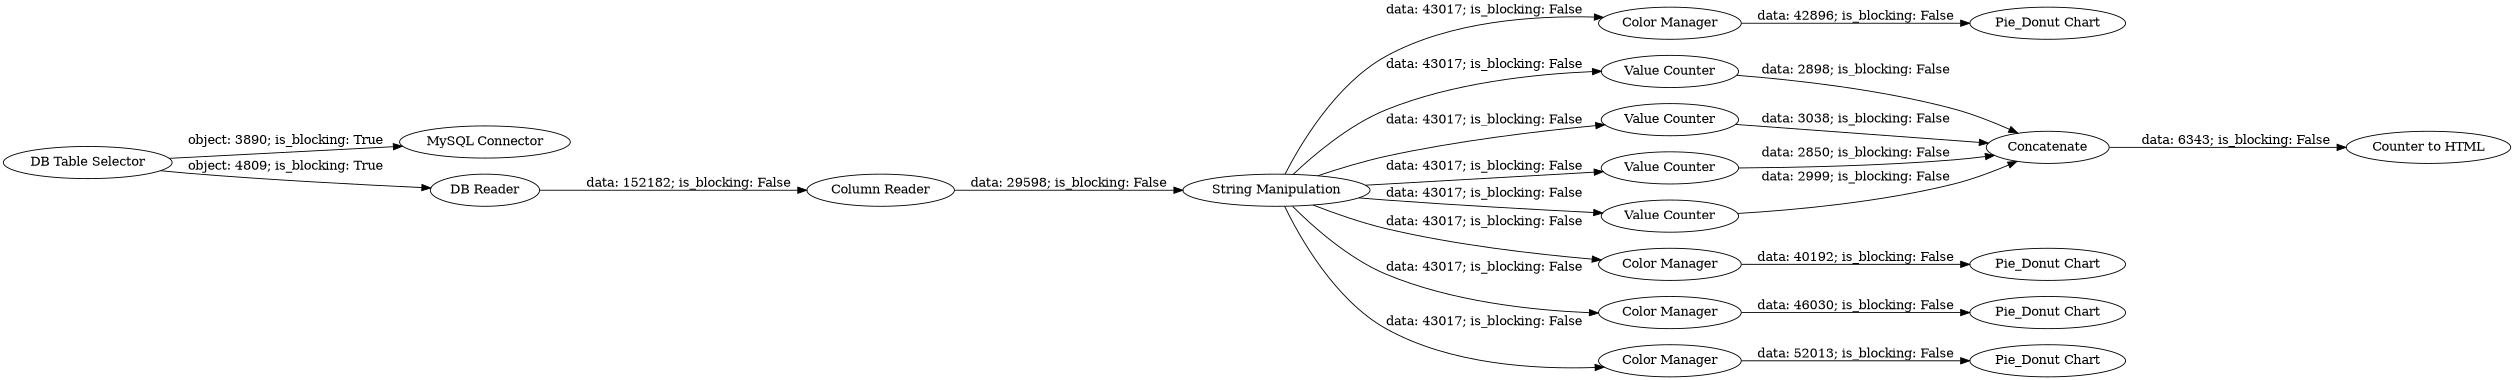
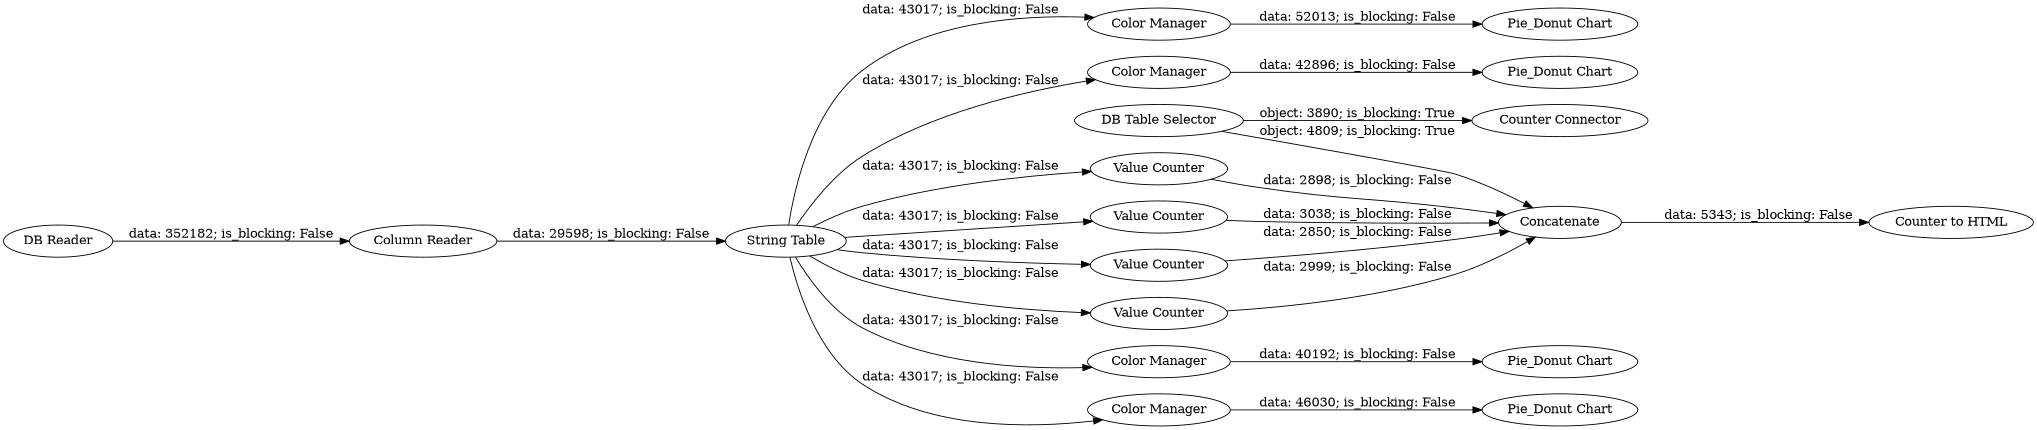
  digraph {
    rankdir=LR
    n1 [label="Pie_Donut Chart"]
-   n2 [label="MySQL Connector"]
+   n2 [label="Counter Connector"]
    n3 [label="DB Table Selector"]
    n4 [label="DB Reader"]
    n5 [label="Color Manager"]
    n6 [label="Pie_Donut Chart"]
    n7 [label="Value Counter"]
    n8 [label=Concatenate]
    n9 [label="Counter to HTML"]
    n10 [label="Column Reader"]
-   n11 [label="String Manipulation"]
+   n11 [label="String Table"]
    n12 [label="Value Counter"]
    n13 [label="Color Manager"]
    n14 [label="Value Counter"]
    n15 [label="Color Manager"]
    n16 [label="Color Manager"]
    n17 [label="Value Counter"]
    n18 [label="Pie_Donut Chart"]
    n19 [label="Pie_Donut Chart"]
    n3 -> n2 [label="object: 3890; is_blocking: True"]
-   n3 -> n4 [label="object: 4809; is_blocking: True"]
-   n4 -> n10 [label="data: 152182; is_blocking: False"]
+   n3 -> n8 [label="object: 4809; is_blocking: True"]
+   n4 -> n10 [label="data: 352182; is_blocking: False"]
    n5 -> n6 [label="data: 42896; is_blocking: False"]
    n7 -> n8 [label="data: 2898; is_blocking: False"]
-   n8 -> n9 [label="data: 6343; is_blocking: False"]
+   n8 -> n9 [label="data: 5343; is_blocking: False"]
    n10 -> n11 [label="data: 29598; is_blocking: False"]
    n11 -> n5 [label="data: 43017; is_blocking: False"]
    n11 -> n7 [label="data: 43017; is_blocking: False"]
    n11 -> n12 [label="data: 43017; is_blocking: False"]
    n11 -> n13 [label="data: 43017; is_blocking: False"]
    n11 -> n14 [label="data: 43017; is_blocking: False"]
    n11 -> n15 [label="data: 43017; is_blocking: False"]
    n11 -> n16 [label="data: 43017; is_blocking: False"]
    n11 -> n17 [label="data: 43017; is_blocking: False"]
    n12 -> n8 [label="data: 3038; is_blocking: False"]
    n13 -> n18 [label="data: 40192; is_blocking: False"]
    n14 -> n8 [label="data: 2850; is_blocking: False"]
    n15 -> n19 [label="data: 46030; is_blocking: False"]
    n16 -> n1 [label="data: 52013; is_blocking: False"]
    n17 -> n8 [label="data: 2999; is_blocking: False"]
  }
